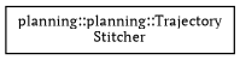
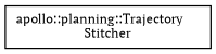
  digraph {
    rankdir=LR
    fontname="PT Serif"
-   n1 [color=black fillcolor=white fontname="PT Serif" fontsize=10 height=0.2 label="planning::planning::Trajectory\lStitcher" shape=record style=filled width=0.4]
+   n1 [color=black fillcolor=white fontname="PT Serif" fontsize=10 height=0.2 label="apollo::planning::Trajectory\lStitcher" shape=record style=filled width=0.4]
  }
